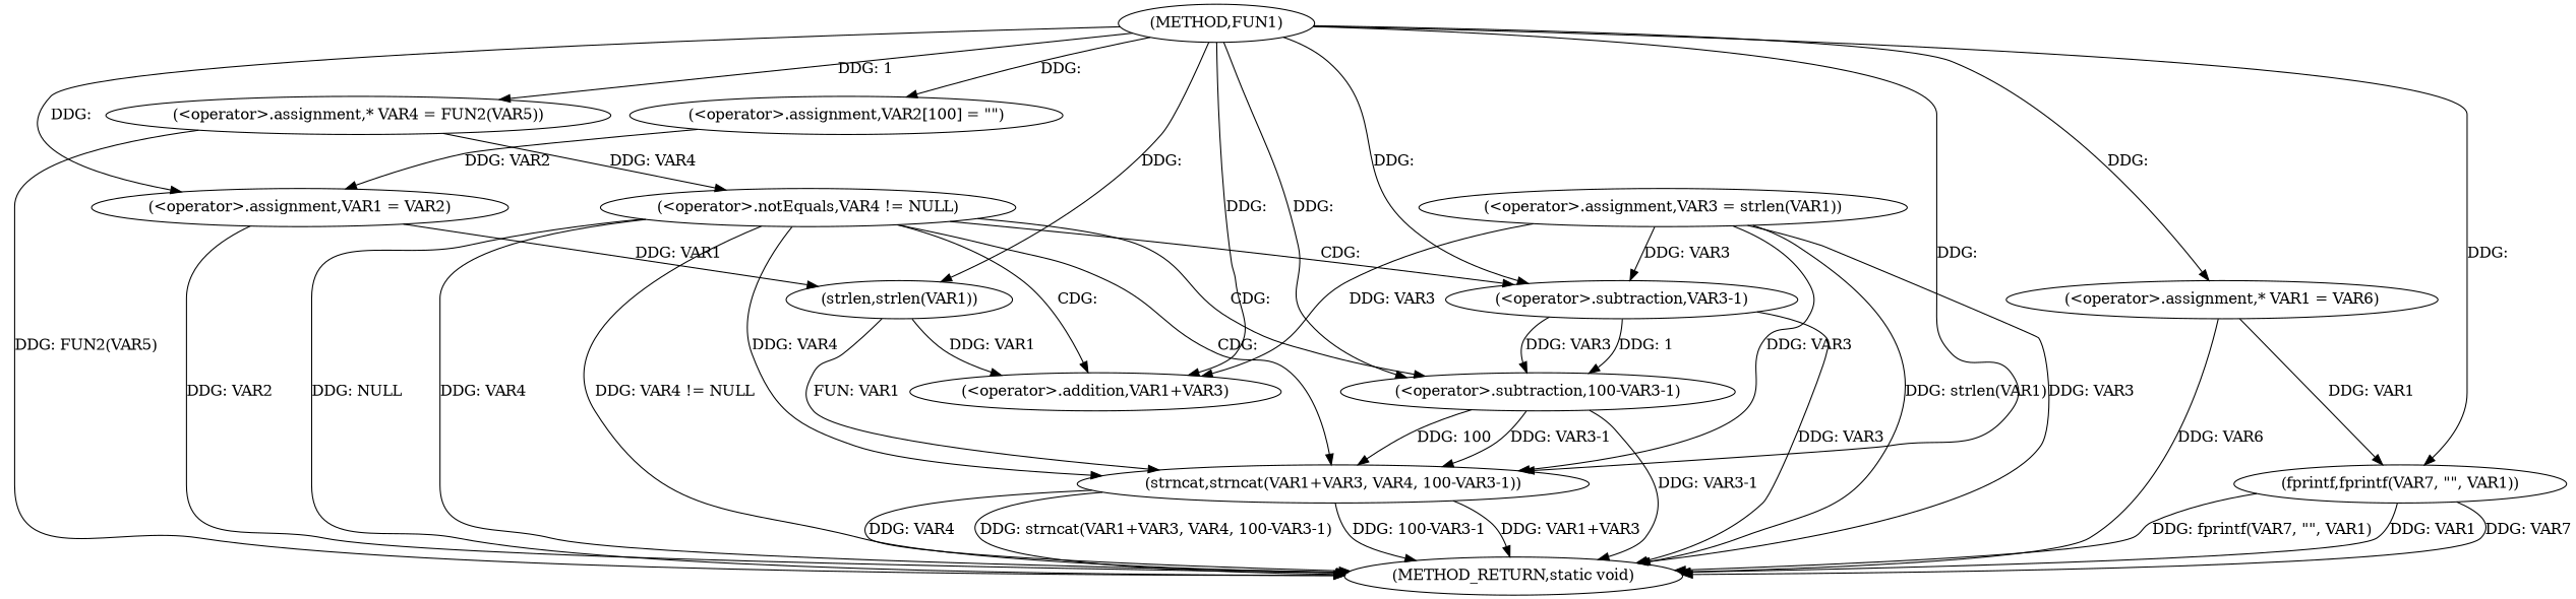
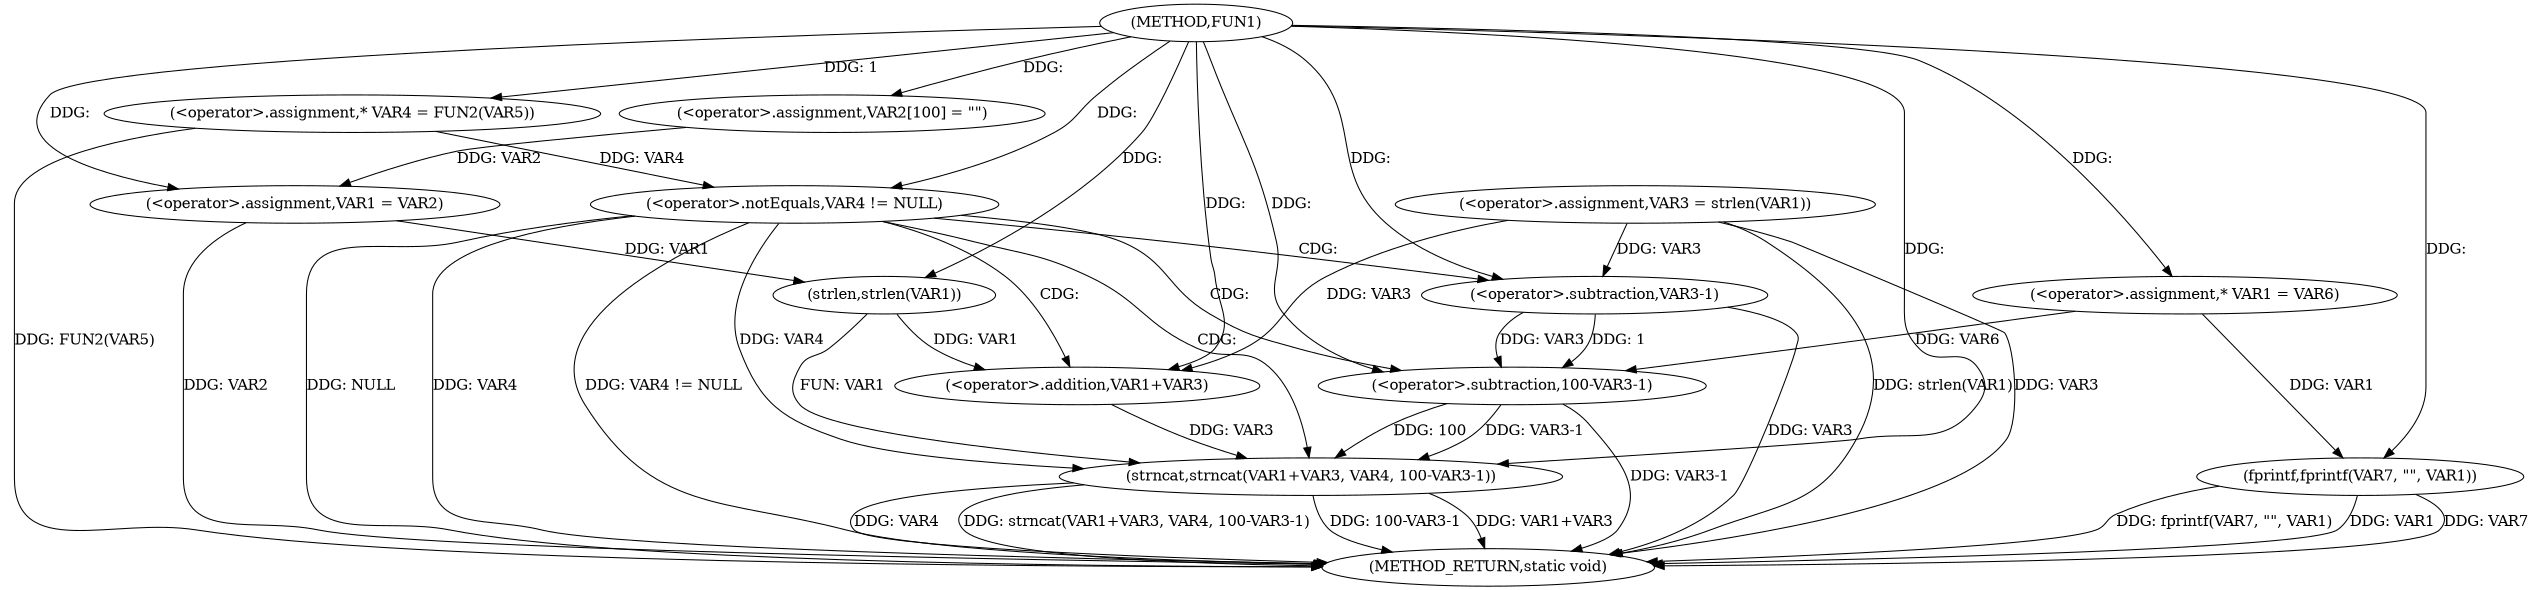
  digraph {
    n1 [label="(METHOD,FUN1)"]
    n2 [label="(<operator>.assignment,VAR2[100] = \"\")"]
    n3 [label="(<operator>.assignment,VAR1 = VAR2)"]
    n4 [label="(strlen,strlen(VAR1))"]
    n5 [label="(<operator>.assignment,* VAR4 = FUN2(VAR5))"]
    n6 [label="(<operator>.notEquals,VAR4 != NULL)"]
    n7 [label="(strncat,strncat(VAR1+VAR3, VAR4, 100-VAR3-1))"]
    n8 [label="(<operator>.addition,VAR1+VAR3)"]
    n9 [label="(<operator>.subtraction,100-VAR3-1)"]
    n10 [label="(<operator>.subtraction,VAR3-1)"]
    n11 [label="(<operator>.assignment,* VAR1 = VAR6)"]
    n12 [label="(fprintf,fprintf(VAR7, \"\", VAR1))"]
    n13 [label="(METHOD_RETURN,static void)"]
    n14 [label="(<operator>.assignment,VAR3 = strlen(VAR1))"]
    n1 -> n2 [label="DDG: "]
    n1 -> n3 [label="DDG: "]
    n1 -> n4 [label="DDG: "]
    n1 -> n5 [label="DDG: 1"]
+   n1 -> n6 [label="DDG: "]
    n1 -> n7 [label="DDG: "]
    n1 -> n8 [label="DDG: "]
    n1 -> n9 [label="DDG: "]
    n1 -> n10 [label="DDG: "]
    n1 -> n11 [label="DDG: "]
    n1 -> n12 [label="DDG: "]
    n2 -> n3 [label="DDG: VAR2"]
    n3 -> n4 [label="DDG: VAR1"]
    n3 -> n13 [label="DDG: VAR2"]
    n4 -> n7 [label="FUN: VAR1"]
    n4 -> n8 [label="DDG: VAR1"]
    n5 -> n6 [label="DDG: VAR4"]
    n5 -> n13 [label="DDG: FUN2(VAR5)"]
    n6 -> n7 [label="DDG: VAR4"]
    n6 -> n7 [label="CDG: "]
    n6 -> n8 [label="CDG: "]
    n6 -> n9 [label="CDG: "]
    n6 -> n10 [label="CDG: "]
    n6 -> n13 [label="DDG: VAR4"]
    n6 -> n13 [label="DDG: VAR4 != NULL"]
    n6 -> n13 [label="DDG: NULL"]
    n7 -> n13 [label="DDG: VAR1+VAR3"]
    n7 -> n13 [label="DDG: VAR4"]
    n7 -> n13 [label="DDG: strncat(VAR1+VAR3, VAR4, 100-VAR3-1)"]
    n7 -> n13 [label="DDG: 100-VAR3-1"]
    n9 -> n7 [label="DDG: 100"]
    n9 -> n7 [label="DDG: VAR3-1"]
    n9 -> n13 [label="DDG: VAR3-1"]
    n10 -> n9 [label="DDG: VAR3"]
    n10 -> n9 [label="DDG: 1"]
    n10 -> n13 [label="DDG: VAR3"]
    n11 -> n12 [label="DDG: VAR1"]
-   n11 -> n13 [label="DDG: VAR6"]
+   n11 -> n9 [label="DDG: VAR6"]
    n12 -> n13 [label="DDG: VAR1"]
    n12 -> n13 [label="DDG: VAR7"]
    n12 -> n13 [label="DDG: fprintf(VAR7, \"\", VAR1)"]
-   n14 -> n7 [label="DDG: VAR3"]
+   n8 -> n7 [label="DDG: VAR3"]
    n14 -> n8 [label="DDG: VAR3"]
    n14 -> n10 [label="DDG: VAR3"]
    n14 -> n13 [label="DDG: strlen(VAR1)"]
    n14 -> n13 [label="DDG: VAR3"]
  }
